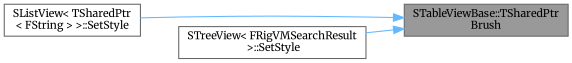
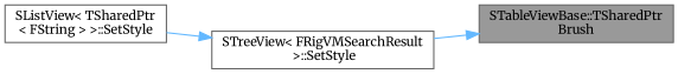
  digraph {
    fontname=Merriweather
    rankdir=RL
    node [color=grey40 fillcolor=white fontname=Merriweather fontsize=10 shape=box style=filled]
    edge [color=steelblue1 dir=back fontname=Merriweather fontsize=10 labelfontname=Helvetica labelfontsize=10 style=solid]
    n1 [color=gray40 fillcolor=grey60 fontcolor=black height=0.2 label="STableViewBase::TSharedPtr\lBrush" width=0.4]
    n2 [height=0.2 label="SListView\< TSharedPtr\l\< FString \> \>::SetStyle" width=0.4]
    n3 [height=0.2 label="STreeView\< FRigVMSearchResult\l \>::SetStyle" width=0.4]
-   n1 -> n2
+   n3 -> n2
    n1 -> n3
  }
